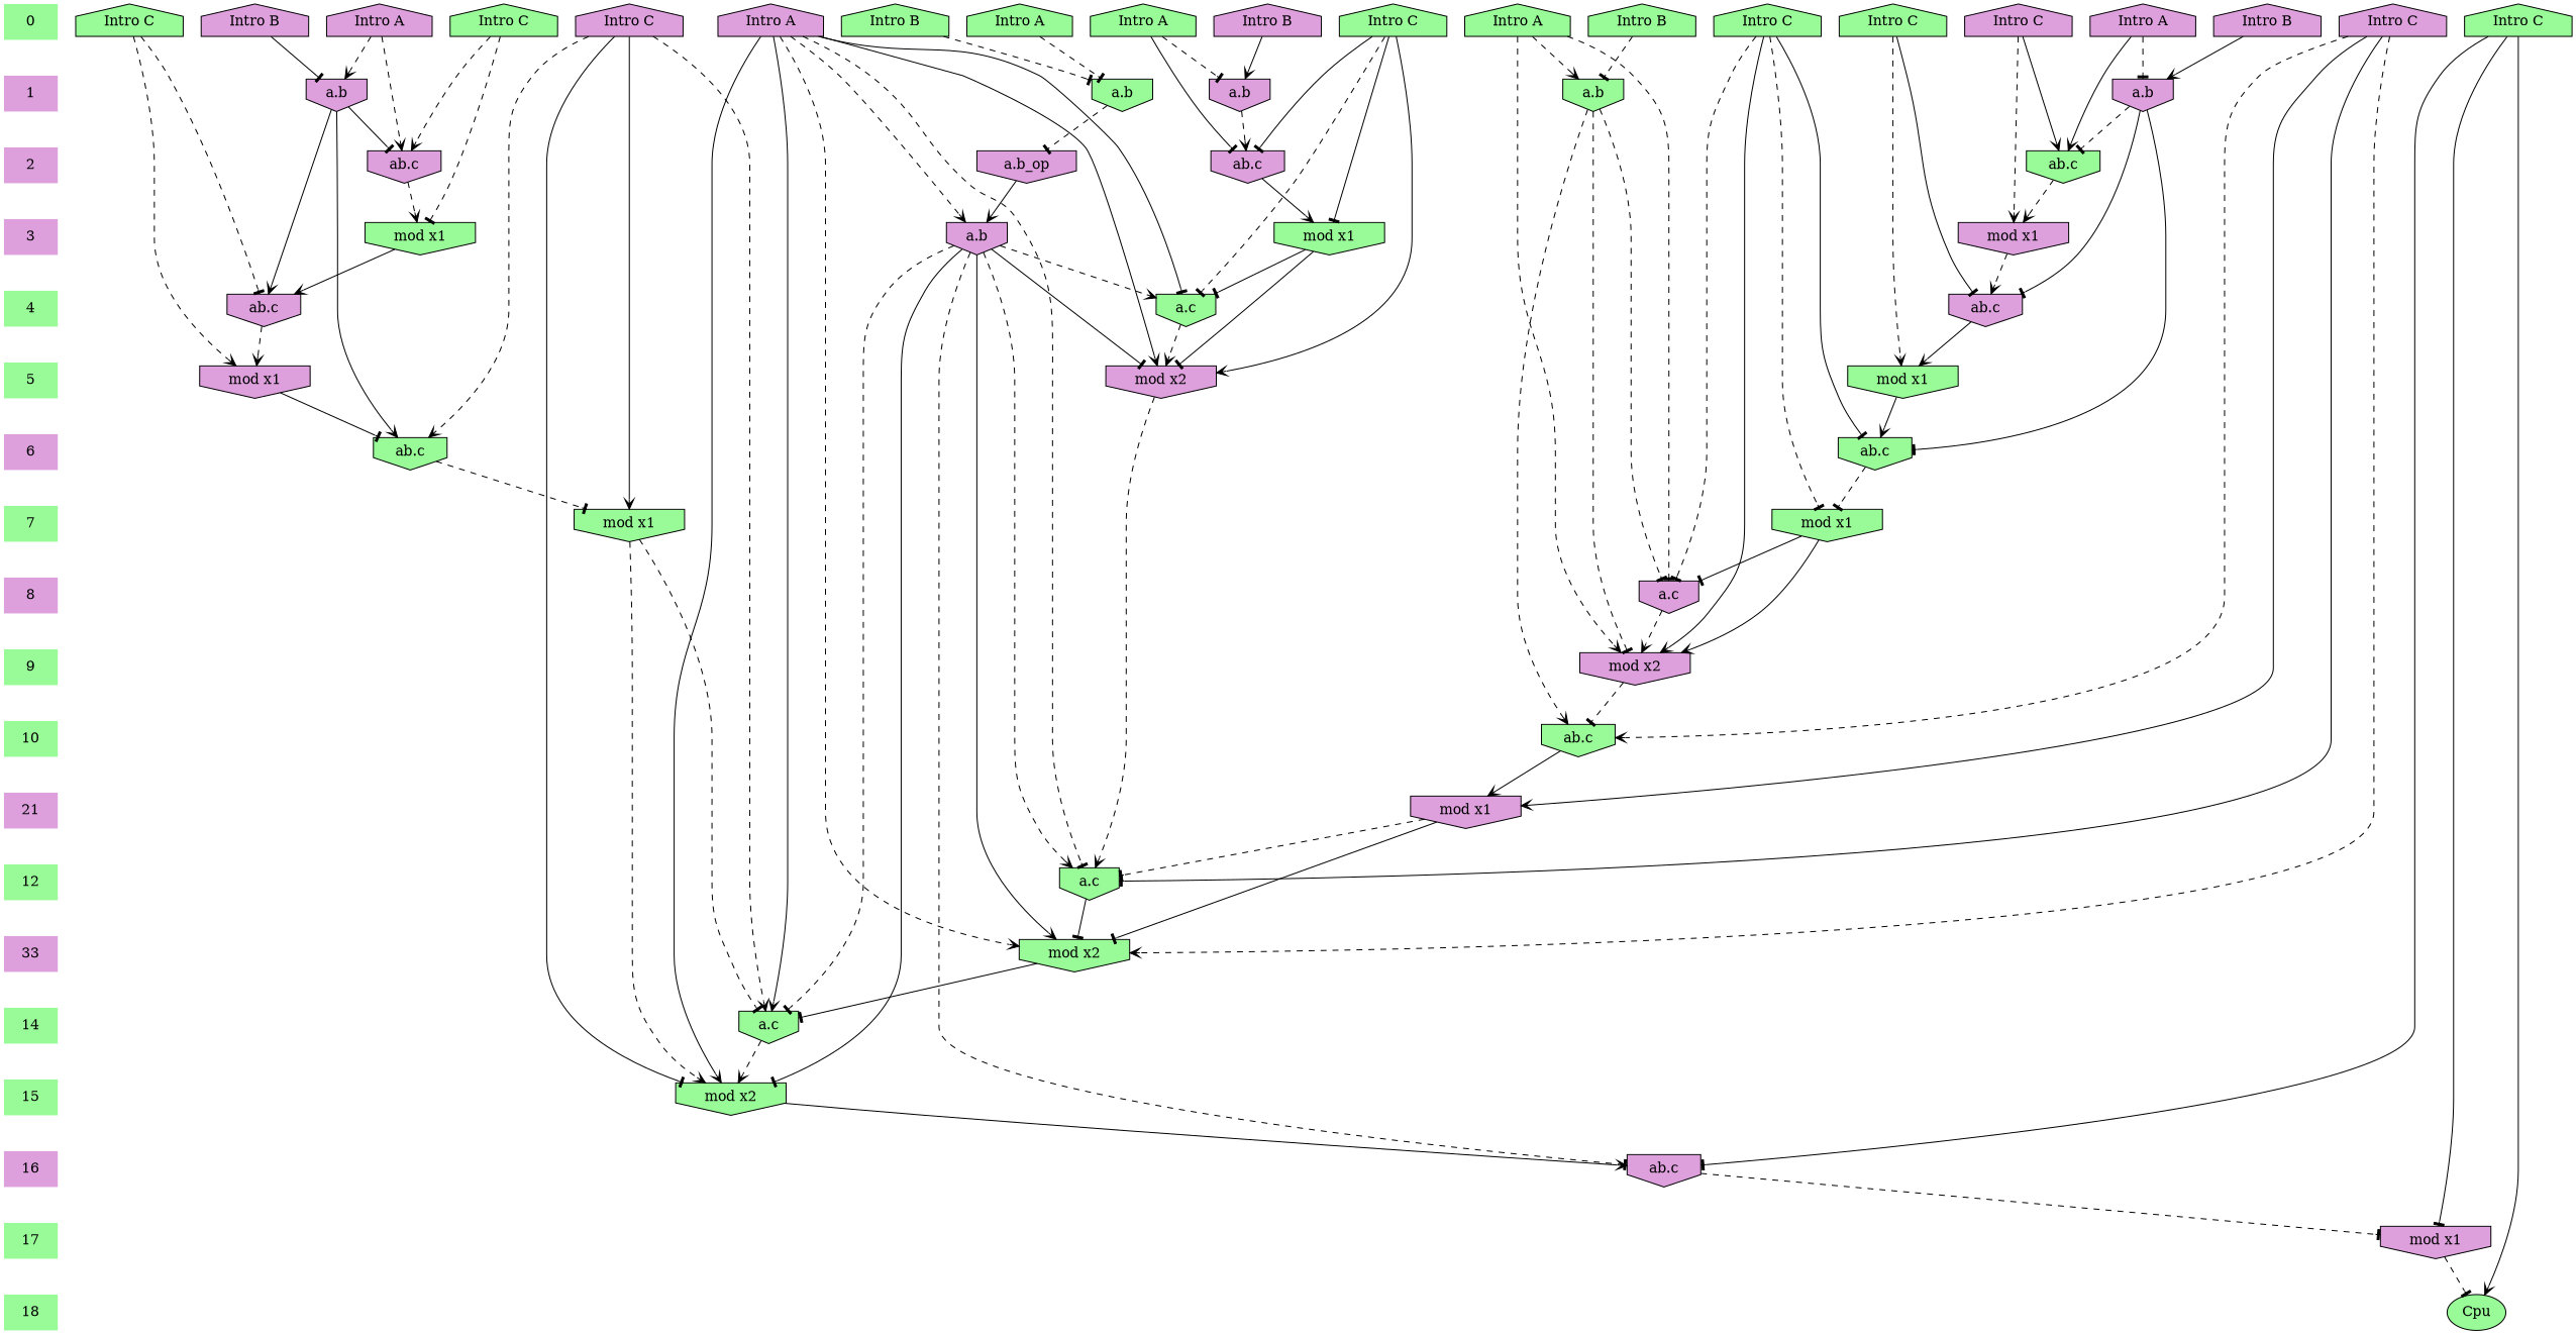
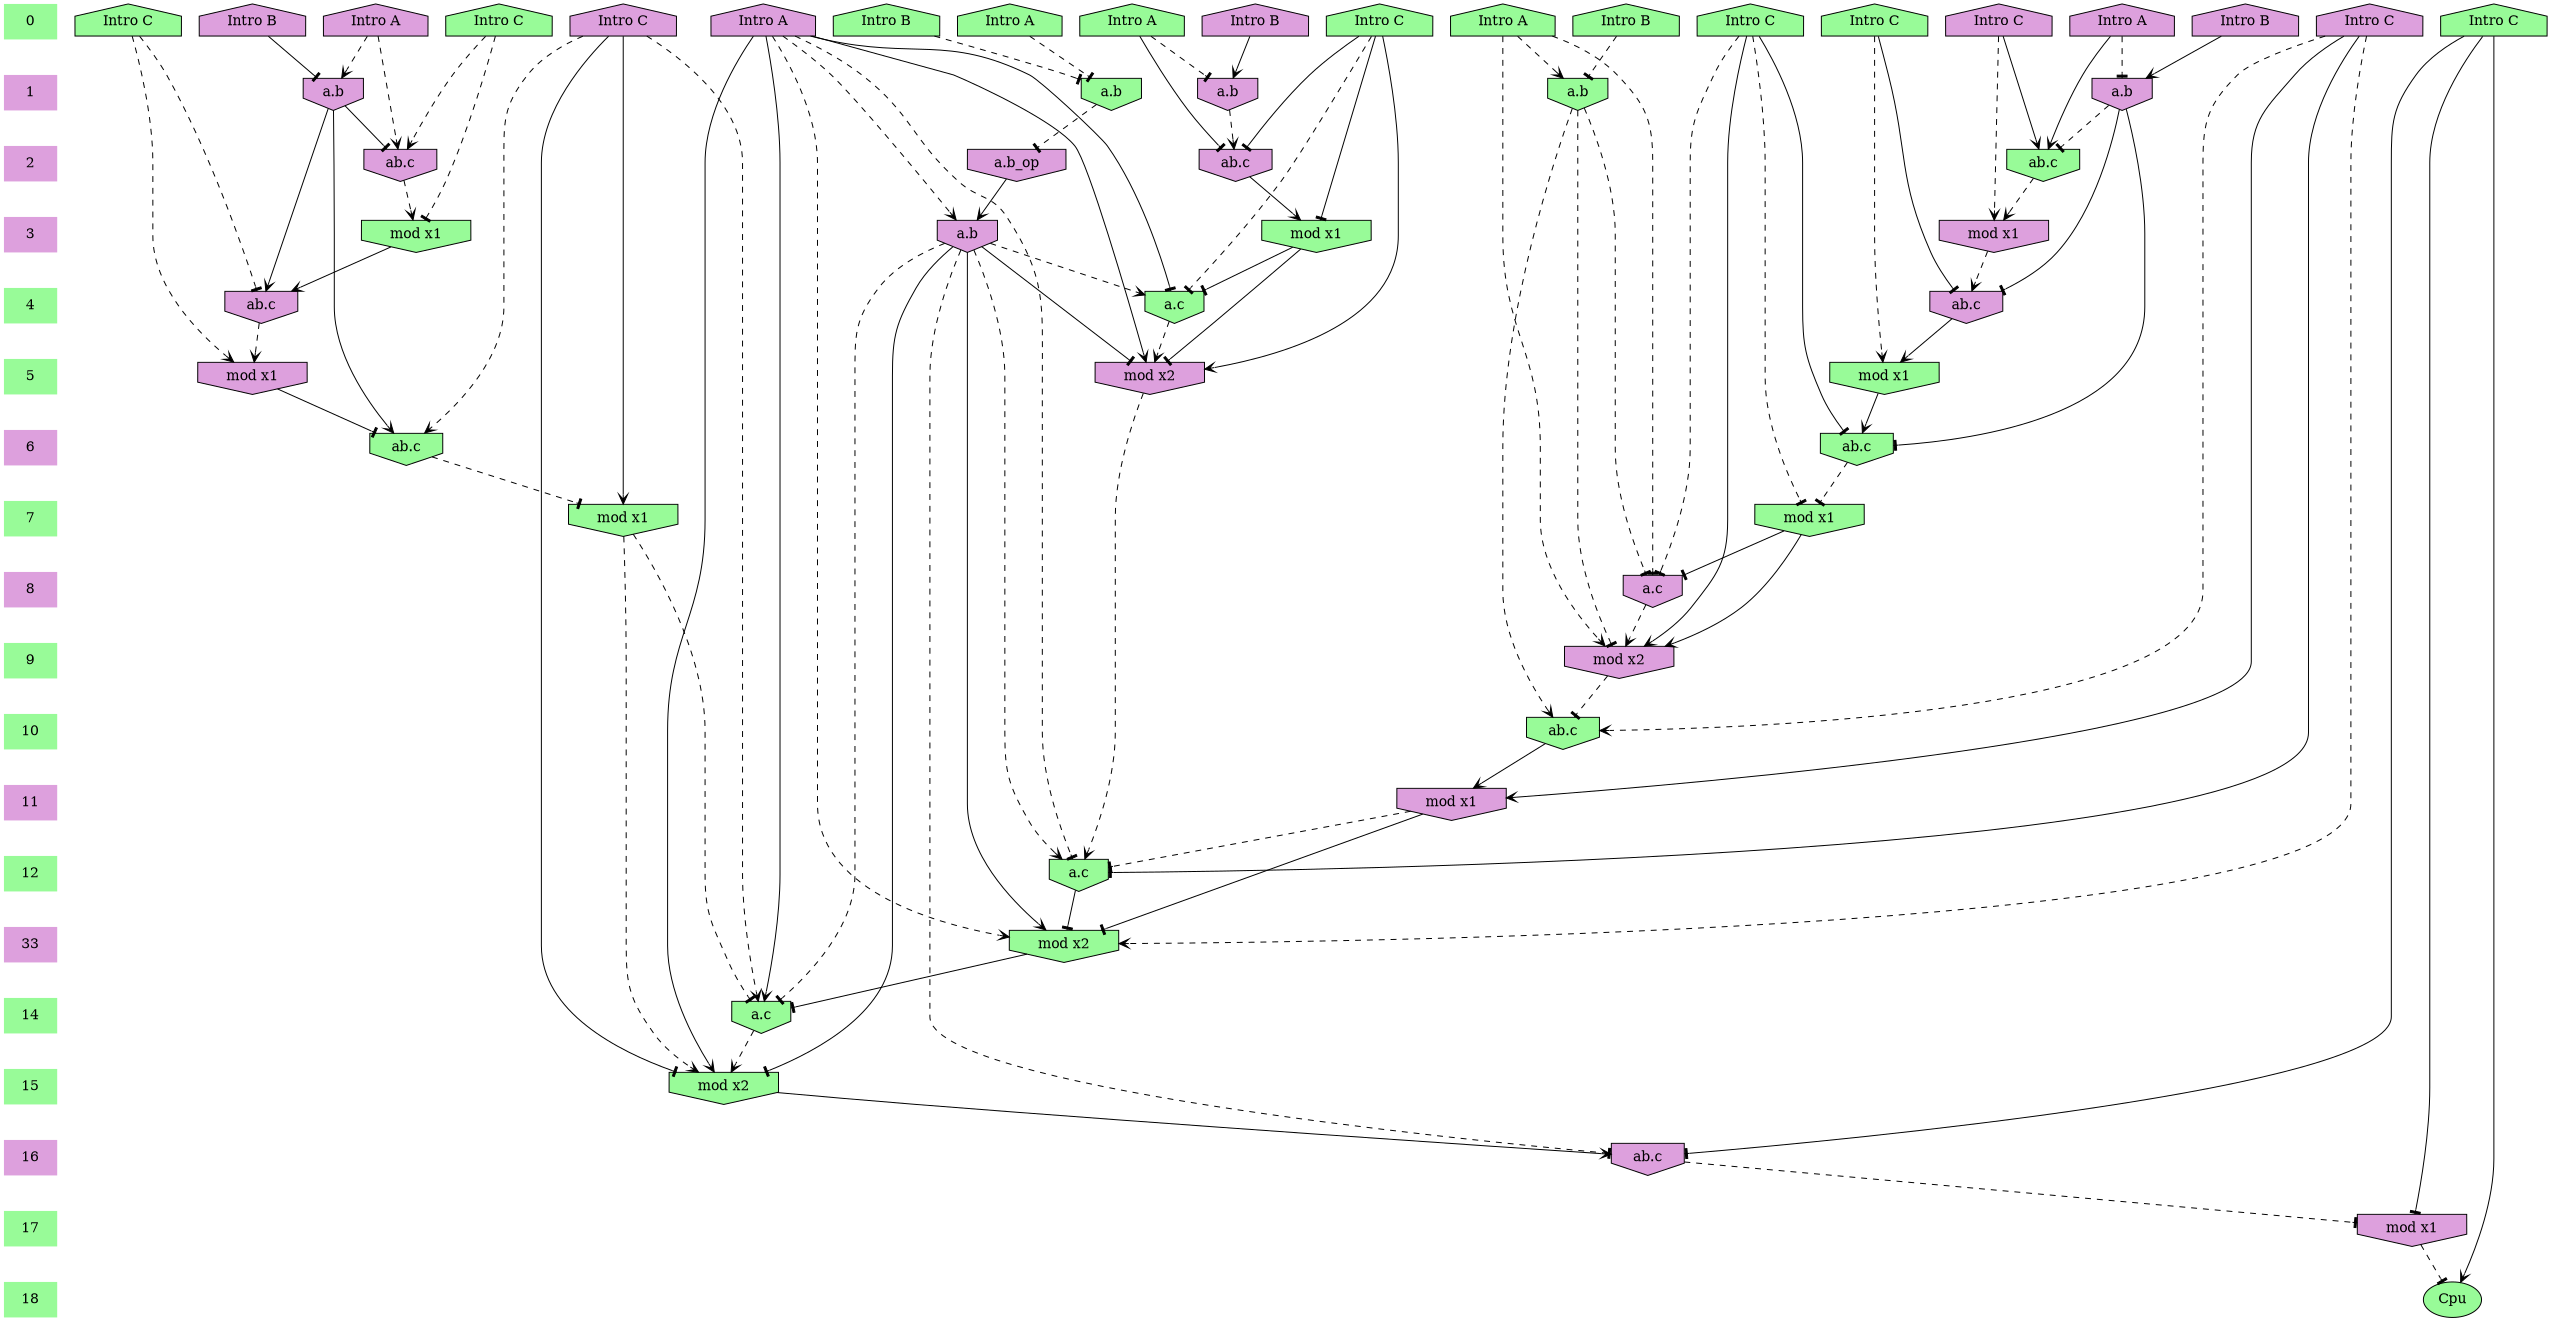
  digraph {
    ranksep=.5
    node [fillcolor=palegreen shape=invhouse style=filled]
    edge [style=dashed arrowhead=vee]
    0 [shape=plaintext]
    n2 [label="Intro A" shape=house]
    n3 [fillcolor=plum label="Intro A" shape=house]
    n4 [fillcolor=plum label="Intro B" shape=house]
    n5 [fillcolor=plum label="Intro A" shape=house]
    n6 [label="Intro B" shape=house]
    n7 [label="Intro B" shape=house]
    n8 [fillcolor=plum label="Intro A" shape=house]
    n9 [fillcolor=plum label="Intro B" shape=house]
    n10 [label="Intro A" shape=house]
    n11 [label="Intro A" shape=house]
    n12 [fillcolor=plum label="Intro B" shape=house]
    n13 [label="Intro C" shape=house]
    n14 [fillcolor=plum label="Intro C" shape=house]
    n15 [fillcolor=plum label="Intro C" shape=house]
    n16 [label="Intro C" shape=house]
    n17 [label="Intro C" shape=house]
    n18 [fillcolor=plum label="Intro C" shape=house]
    n19 [label="Intro C" shape=house]
    n20 [label="Intro C" shape=house]
    n21 [label="Intro C" shape=house]
    1 [fillcolor=plum shape=plaintext]
    n23 [fillcolor=plum label="a.b"]
    n24 [fillcolor=plum label="a.b"]
    n25 [fillcolor=plum label="a.b"]
    n26 [label="a.b"]
    n27 [label="a.b"]
    2 [fillcolor=plum shape=plaintext]
    n29 [label="ab.c"]
    n30 [fillcolor=plum label="ab.c"]
    n31 [fillcolor=plum label="ab.c"]
    n32 [fillcolor=plum label="a.b_op"]
    3 [fillcolor=plum shape=plaintext]
    n34 [fillcolor=plum label="mod x1"]
    n35 [label="mod x1"]
    n36 [label="mod x1"]
    n37 [fillcolor=plum label="a.b"]
    4 [shape=plaintext]
    n39 [fillcolor=plum label="ab.c"]
    n40 [label="a.c"]
    n41 [fillcolor=plum label="ab.c"]
    12 [shape=plaintext]
    n43 [label="a.c"]
    5 [shape=plaintext]
    n45 [label="mod x1"]
    n46 [fillcolor=plum label="mod x2"]
    n47 [fillcolor=plum label="mod x1"]
    6 [fillcolor=plum shape=plaintext]
    n49 [label="ab.c"]
    n50 [label="ab.c"]
    7 [shape=plaintext]
    n52 [label="mod x1"]
    n53 [label="mod x1"]
    8 [fillcolor=plum shape=plaintext]
    n55 [fillcolor=plum label="a.c"]
    9 [shape=plaintext]
    n57 [fillcolor=plum label="mod x2"]
    10 [shape=plaintext]
    n59 [label="ab.c"]
-   11 [fillcolor=plum shape=plaintext label=21]
+   11 [fillcolor=plum shape=plaintext]
    n61 [fillcolor=plum label="mod x1"]
    n62 [fillcolor=plum label=33 shape=plaintext]
    n63 [label="mod x2"]
    14 [shape=plaintext]
    n65 [label="a.c"]
    15 [shape=plaintext]
    n67 [label="mod x2"]
    16 [fillcolor=plum shape=plaintext]
    n69 [fillcolor=plum label="ab.c"]
    17 [shape=plaintext]
    n71 [fillcolor=plum label="mod x1"]
    18 [shape=plaintext]
    n73 [label=Cpu shape=""]
    subgraph sub_1 {
      rank=same
      0
      n2
      n3
      n4
      n5
      n6
      n7
      n8
      n9
      n10
      n11
      n12
      n13
      n14
      n15
      n16
      n17
      n18
      n19
      n20
      n21
    }
    subgraph sub_2 {
      rank=same
      1
      n23
      n24
      n25
      n26
      n27
    }
    subgraph sub_3 {
      rank=same
      2
      n29
      n30
      n31
      n32
    }
    subgraph sub_4 {
      rank=same
      3
      n34
      n35
      n36
      n37
    }
    subgraph sub_5 {
      rank=same
      4
      n39
      n40
      n41
    }
    subgraph sub_6 {
      rank=same
      12
      n43
    }
    subgraph sub_7 {
      rank=same
      5
      n45
      n46
      n47
    }
    subgraph sub_8 {
      rank=same
      6
      n49
      n50
    }
    subgraph sub_9 {
      rank=same
      7
      n52
      n53
    }
    subgraph sub_10 {
      rank=same
      8
      n55
    }
    subgraph sub_11 {
      rank=same
      9
      n57
    }
    subgraph sub_12 {
      rank=same
      10
      n59
    }
    subgraph sub_13 {
      rank=same
      11
      n61
    }
    subgraph sub_14 {
      rank=same
      n62
      n63
    }
    subgraph sub_15 {
      rank=same
      14
      n65
    }
    subgraph sub_16 {
      rank=same
      15
      n67
    }
    subgraph sub_17 {
      rank=same
      16
      n69
    }
    subgraph sub_18 {
      rank=same
      17
      n71
    }
    subgraph sub_19 {
      rank=same
      18
      n73
    }
    0 -> 1 [style=invis arrowhead=""]
    n2 -> n23 [arrowhead=tee]
    n2 -> n30 [arrowhead=tee style=solid]
    n3 -> n25
    n3 -> n31
    n4 -> n23 [style=solid]
    n5 -> n37
    n5 -> n40 [arrowhead=tee style=solid]
    n5 -> n43 [arrowhead=tee]
    n5 -> n46 [style=solid]
    n5 -> n63
    n5 -> n65 [style=solid]
    n5 -> n67 [style=solid]
    n6 -> n26 [arrowhead=tee]
    n7 -> n27 [arrowhead=tee]
    n8 -> n24 [arrowhead=tee]
    n8 -> n29 [style=solid]
    n9 -> n24 [style=solid]
    n10 -> n26 [arrowhead=tee]
    n11 -> n27
    n11 -> n55 [arrowhead=tee]
    n11 -> n57
    n12 -> n25 [arrowhead=tee style=solid]
    n13 -> n30 [arrowhead=tee style=solid]
    n13 -> n35 [arrowhead=tee style=solid]
    n13 -> n40 [arrowhead=tee]
    n13 -> n46 [style=solid]
    n14 -> n50
    n14 -> n53 [style=solid]
    n14 -> n65
    n14 -> n67 [arrowhead=tee style=solid]
    n15 -> n43 [arrowhead=tee style=solid]
    n15 -> n59
    n15 -> n61 [style=solid]
    n15 -> n63
    n16 -> n39 [arrowhead=tee style=solid]
    n16 -> n45
    n17 -> n69 [arrowhead=tee style=solid]
    n17 -> n71 [arrowhead=tee style=solid]
    n17 -> n73 [style=solid]
    n18 -> n29 [style=solid]
    n18 -> n34
    n19 -> n41 [arrowhead=tee]
    n19 -> n47
    n20 -> n49 [arrowhead=tee style=solid]
    n20 -> n52 [arrowhead=tee]
    n20 -> n55 [arrowhead=tee]
    n20 -> n57 [style=solid]
    n21 -> n31
    n21 -> n36 [arrowhead=tee]
    1 -> 2 [style=invis arrowhead=""]
    n23 -> n30
    n24 -> n29 [arrowhead=tee]
    n24 -> n39 [arrowhead=tee style=solid]
    n24 -> n49 [arrowhead=tee style=solid]
    n25 -> n31 [arrowhead=tee style=solid]
    n25 -> n41 [style=solid]
    n25 -> n50 [style=solid]
    n26 -> n32 [arrowhead=tee]
    n27 -> n55 [arrowhead=tee]
    n27 -> n57 [arrowhead=tee]
    n27 -> n59
    2 -> 3 [style=invis arrowhead=""]
    n29 -> n34
    n30 -> n35 [style=solid]
    n31 -> n36
    n32 -> n37 [style=solid]
    3 -> 4 [style=invis arrowhead=""]
    n34 -> n39
    n35 -> n40 [arrowhead=tee style=solid]
    n35 -> n46 [arrowhead=tee style=solid]
    n36 -> n41 [style=solid]
    n37 -> n40
    n37 -> n43
    n37 -> n46 [arrowhead=tee style=solid]
    n37 -> n63 [style=solid]
    n37 -> n65 [arrowhead=tee]
    n37 -> n67 [arrowhead=tee style=solid]
    n37 -> n69 [arrowhead=tee]
    4 -> 5 [style=invis arrowhead=""]
    n39 -> n45 [style=solid]
    n40 -> n46
    n41 -> n47
    12 -> n62 [style=invis arrowhead=""]
    n43 -> n63 [arrowhead=tee style=solid]
    5 -> 6 [style=invis arrowhead=""]
    n45 -> n49 [style=solid]
    n46 -> n43
    n47 -> n50 [arrowhead=tee style=solid]
    6 -> 7 [style=invis arrowhead=""]
    n49 -> n52 [arrowhead=tee]
    n50 -> n53 [arrowhead=tee]
    7 -> 8 [style=invis arrowhead=""]
    n52 -> n55 [arrowhead=tee style=solid]
    n52 -> n57 [style=solid]
    n53 -> n65 [arrowhead=tee]
    n53 -> n67
    8 -> 9 [style=invis arrowhead=""]
    n55 -> n57
    9 -> 10 [style=invis arrowhead=""]
    n57 -> n59 [arrowhead=tee]
    10 -> 11 [style=invis arrowhead=""]
    n59 -> n61 [style=solid]
    11 -> 12 [style=invis arrowhead=""]
    n61 -> n43 [arrowhead=tee]
    n61 -> n63 [arrowhead=tee style=solid]
    n62 -> 14 [style=invis arrowhead=""]
    n63 -> n65 [arrowhead=tee style=solid]
    14 -> 15 [style=invis arrowhead=""]
    n65 -> n67
    15 -> 16 [style=invis arrowhead=""]
    n67 -> n69 [style=solid]
    16 -> 17 [style=invis arrowhead=""]
    n69 -> n71 [arrowhead=tee]
    17 -> 18 [style=invis arrowhead=""]
    n71 -> n73 [arrowhead=tee]
  }
